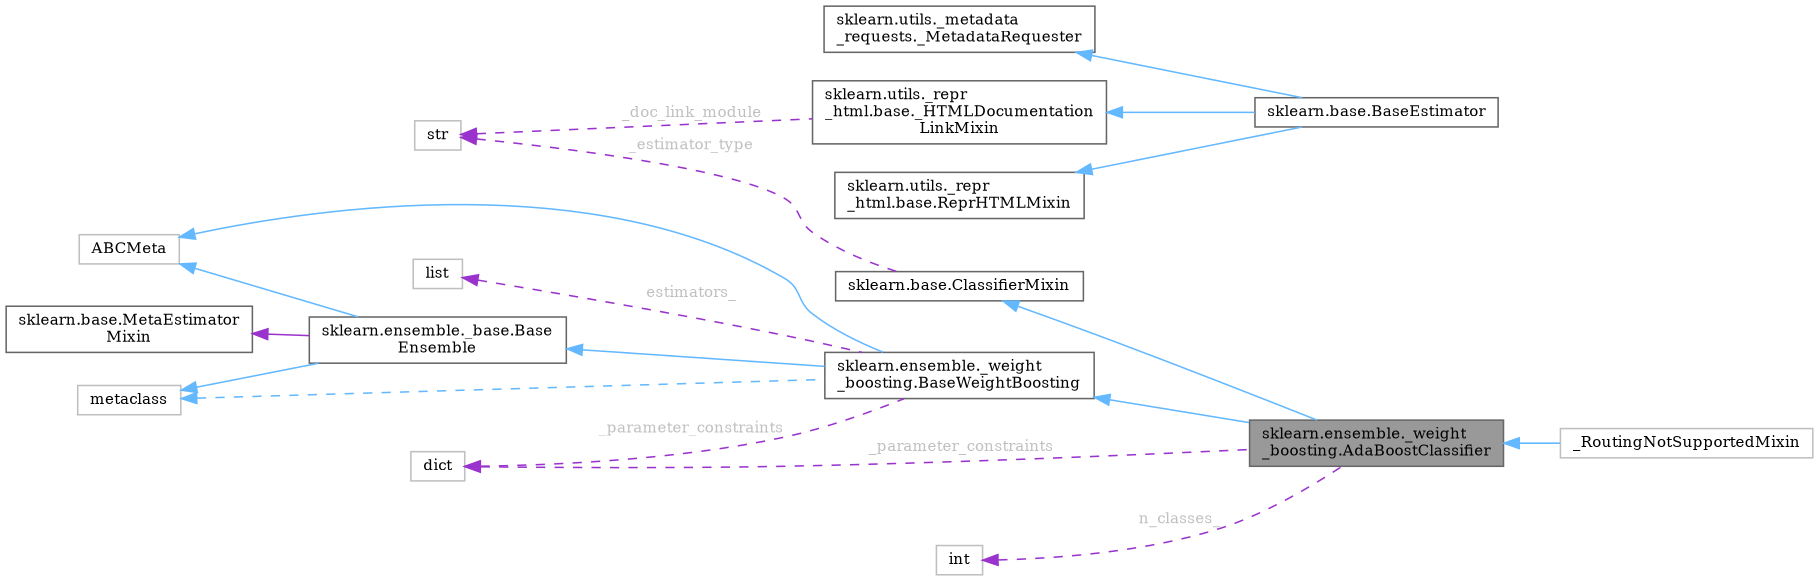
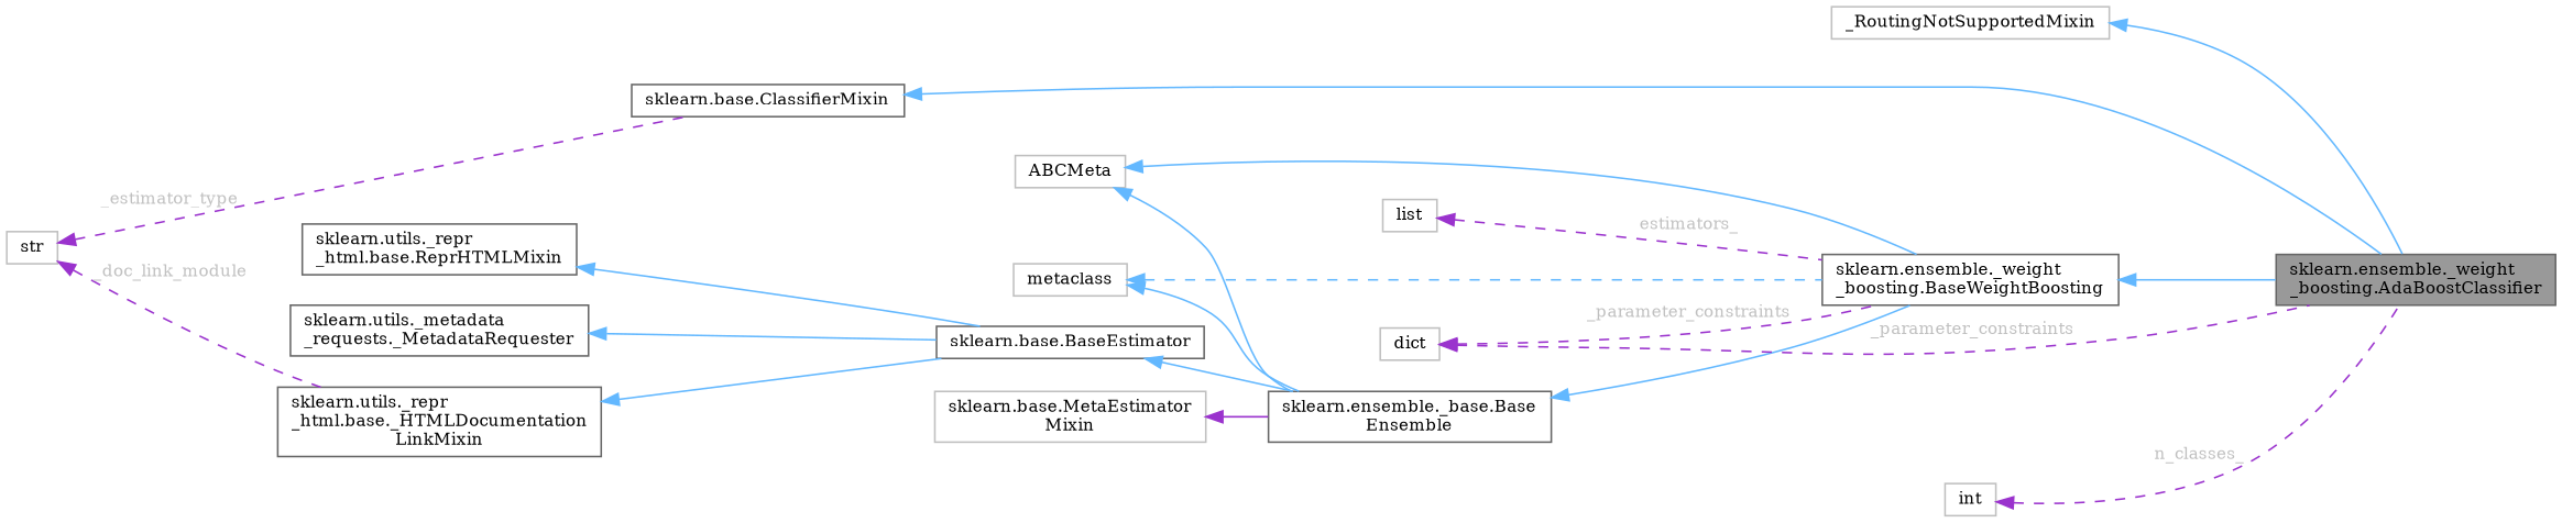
  digraph {
    fontname="DejaVu Serif"
    rankdir=LR
    node [color=gray40 fillcolor=white fontname="DejaVu Serif" fontsize=10 shape=box style=filled]
    edge [color=steelblue1 dir=back fontname="DejaVu Serif" fontsize=10 labelfontname=Helvetica labelfontsize=10 style=solid]
    n1 [fillcolor=grey60 fontcolor=black height=0.2 label="sklearn.ensemble._weight\l_boosting.AdaBoostClassifier" width=0.4]
    n2 [color=grey75 height=0.2 label=_RoutingNotSupportedMixin width=0.4]
    n3 [height=0.2 label="sklearn.base.ClassifierMixin" width=0.4]
    n4 [color=grey75 height=0.2 label=str width=0.4]
    n5 [height=0.2 label="sklearn.utils._repr\l_html.base._HTMLDocumentation\lLinkMixin" width=0.4]
    n6 [height=0.2 label="sklearn.base.BaseEstimator" width=0.4]
    n7 [height=0.2 label="sklearn.ensemble._weight\l_boosting.BaseWeightBoosting" width=0.4]
    n8 [height=0.2 label="sklearn.ensemble._base.Base\lEnsemble" width=0.4]
-   n9 [height=0.2 label="sklearn.base.MetaEstimator\lMixin" width=0.4]
+   n9 [color=grey75 height=0.2 label="sklearn.base.MetaEstimator\lMixin" width=0.4]
    n10 [height=0.2 label="sklearn.utils._repr\l_html.base.ReprHTMLMixin" width=0.4]
    n11 [height=0.2 label="sklearn.utils._metadata\l_requests._MetadataRequester" width=0.4]
    n12 [color=grey75 height=0.2 label=metaclass width=0.4]
    n13 [color=grey75 height=0.2 label=ABCMeta width=0.4]
    n14 [color=grey75 height=0.2 label=dict width=0.4]
    n15 [color=grey75 height=0.2 label=list width=0.4]
    n16 [color=grey75 height=0.2 label=int width=0.4]
-   n1 -> n2
+   n2 -> n1
    n3 -> n1
    n4 -> n3 [color=darkorchid3 fontcolor=grey label=" _estimator_type" style=dashed]
    n4 -> n5 [color=darkorchid3 fontcolor=grey label=" _doc_link_module" style=dashed]
    n5 -> n6
+   n6 -> n8
    n7 -> n1
    n8 -> n7
    n9 -> n8 [color=darkorchid3]
    n10 -> n6
    n11 -> n6
    n12 -> n7 [style=dashed]
    n12 -> n8
    n13 -> n7
    n13 -> n8
    n14 -> n1 [color=darkorchid3 fontcolor=grey label=" _parameter_constraints" style=dashed]
    n14 -> n7 [color=darkorchid3 fontcolor=grey label=" _parameter_constraints" style=dashed]
    n15 -> n7 [color=darkorchid3 fontcolor=grey label=" estimators_" style=dashed]
    n16 -> n1 [color=darkorchid3 fontcolor=grey label=" n_classes_" style=dashed]
  }
